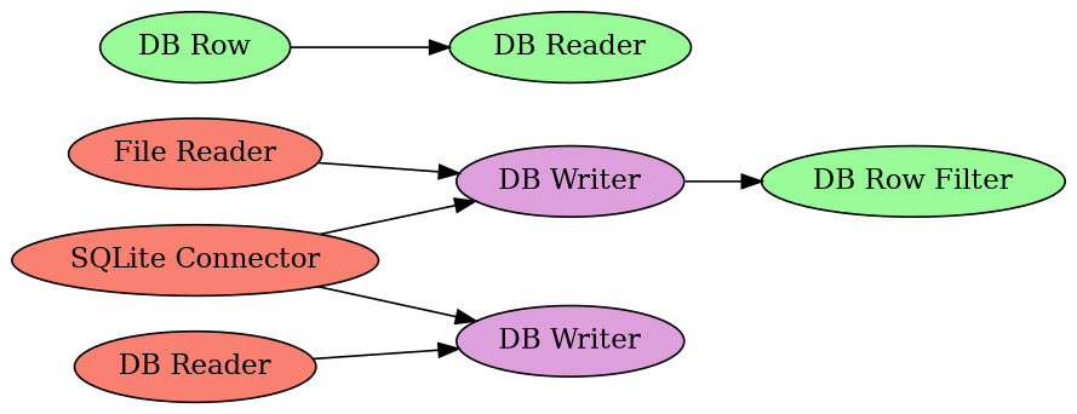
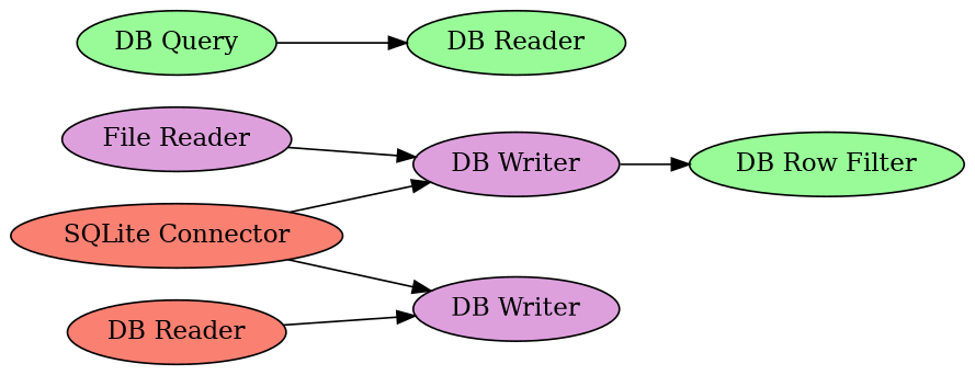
  digraph {
    rankdir=LR
    node [fillcolor=plum style=filled]
-   n1 [fillcolor=salmon label="File Reader"]
+   n1 [label="File Reader"]
    n2 [label="DB Writer"]
    n3 [fillcolor=palegreen label="DB Row Filter"]
    n4 [fillcolor=salmon label="SQLite Connector"]
    n5 [label="DB Writer"]
-   n6 [fillcolor=palegreen label="DB Row"]
+   n6 [fillcolor=palegreen label="DB Query"]
    n7 [fillcolor=palegreen label="DB Reader"]
    n8 [fillcolor=salmon label="DB Reader"]
    n1 -> n2
    n2 -> n3
    n4 -> n2
    n4 -> n5
    n6 -> n7
    n8 -> n5
  }
